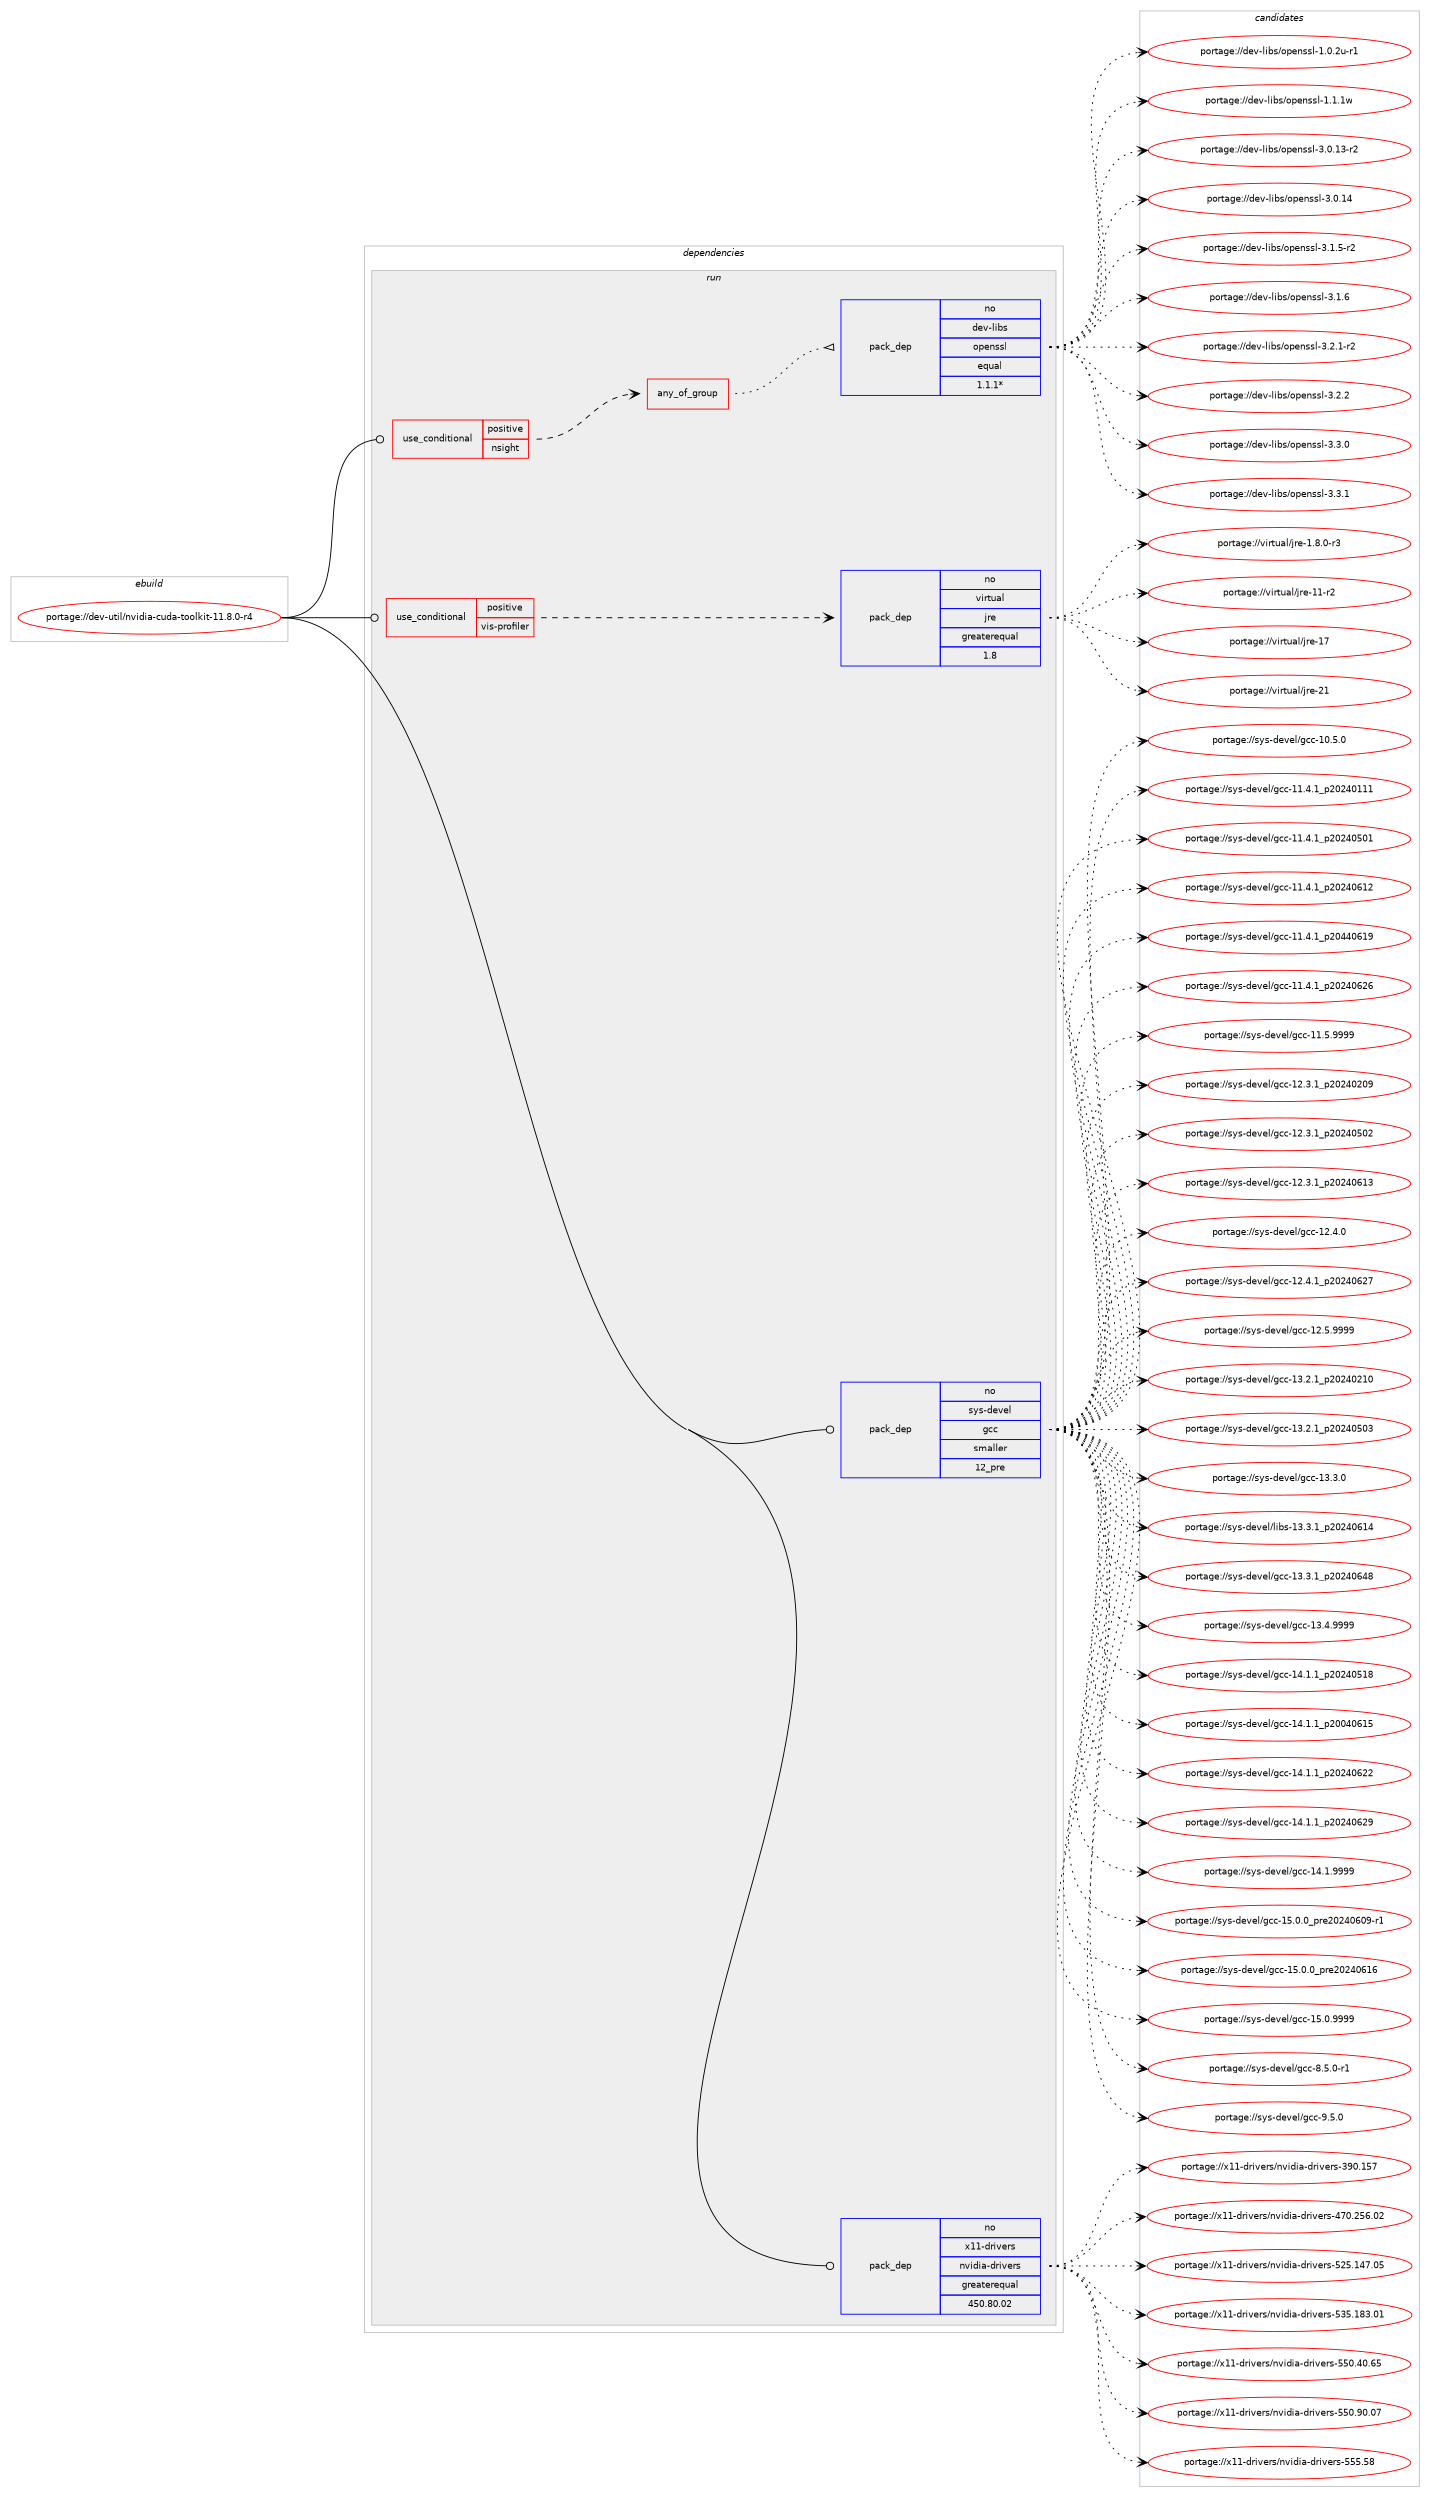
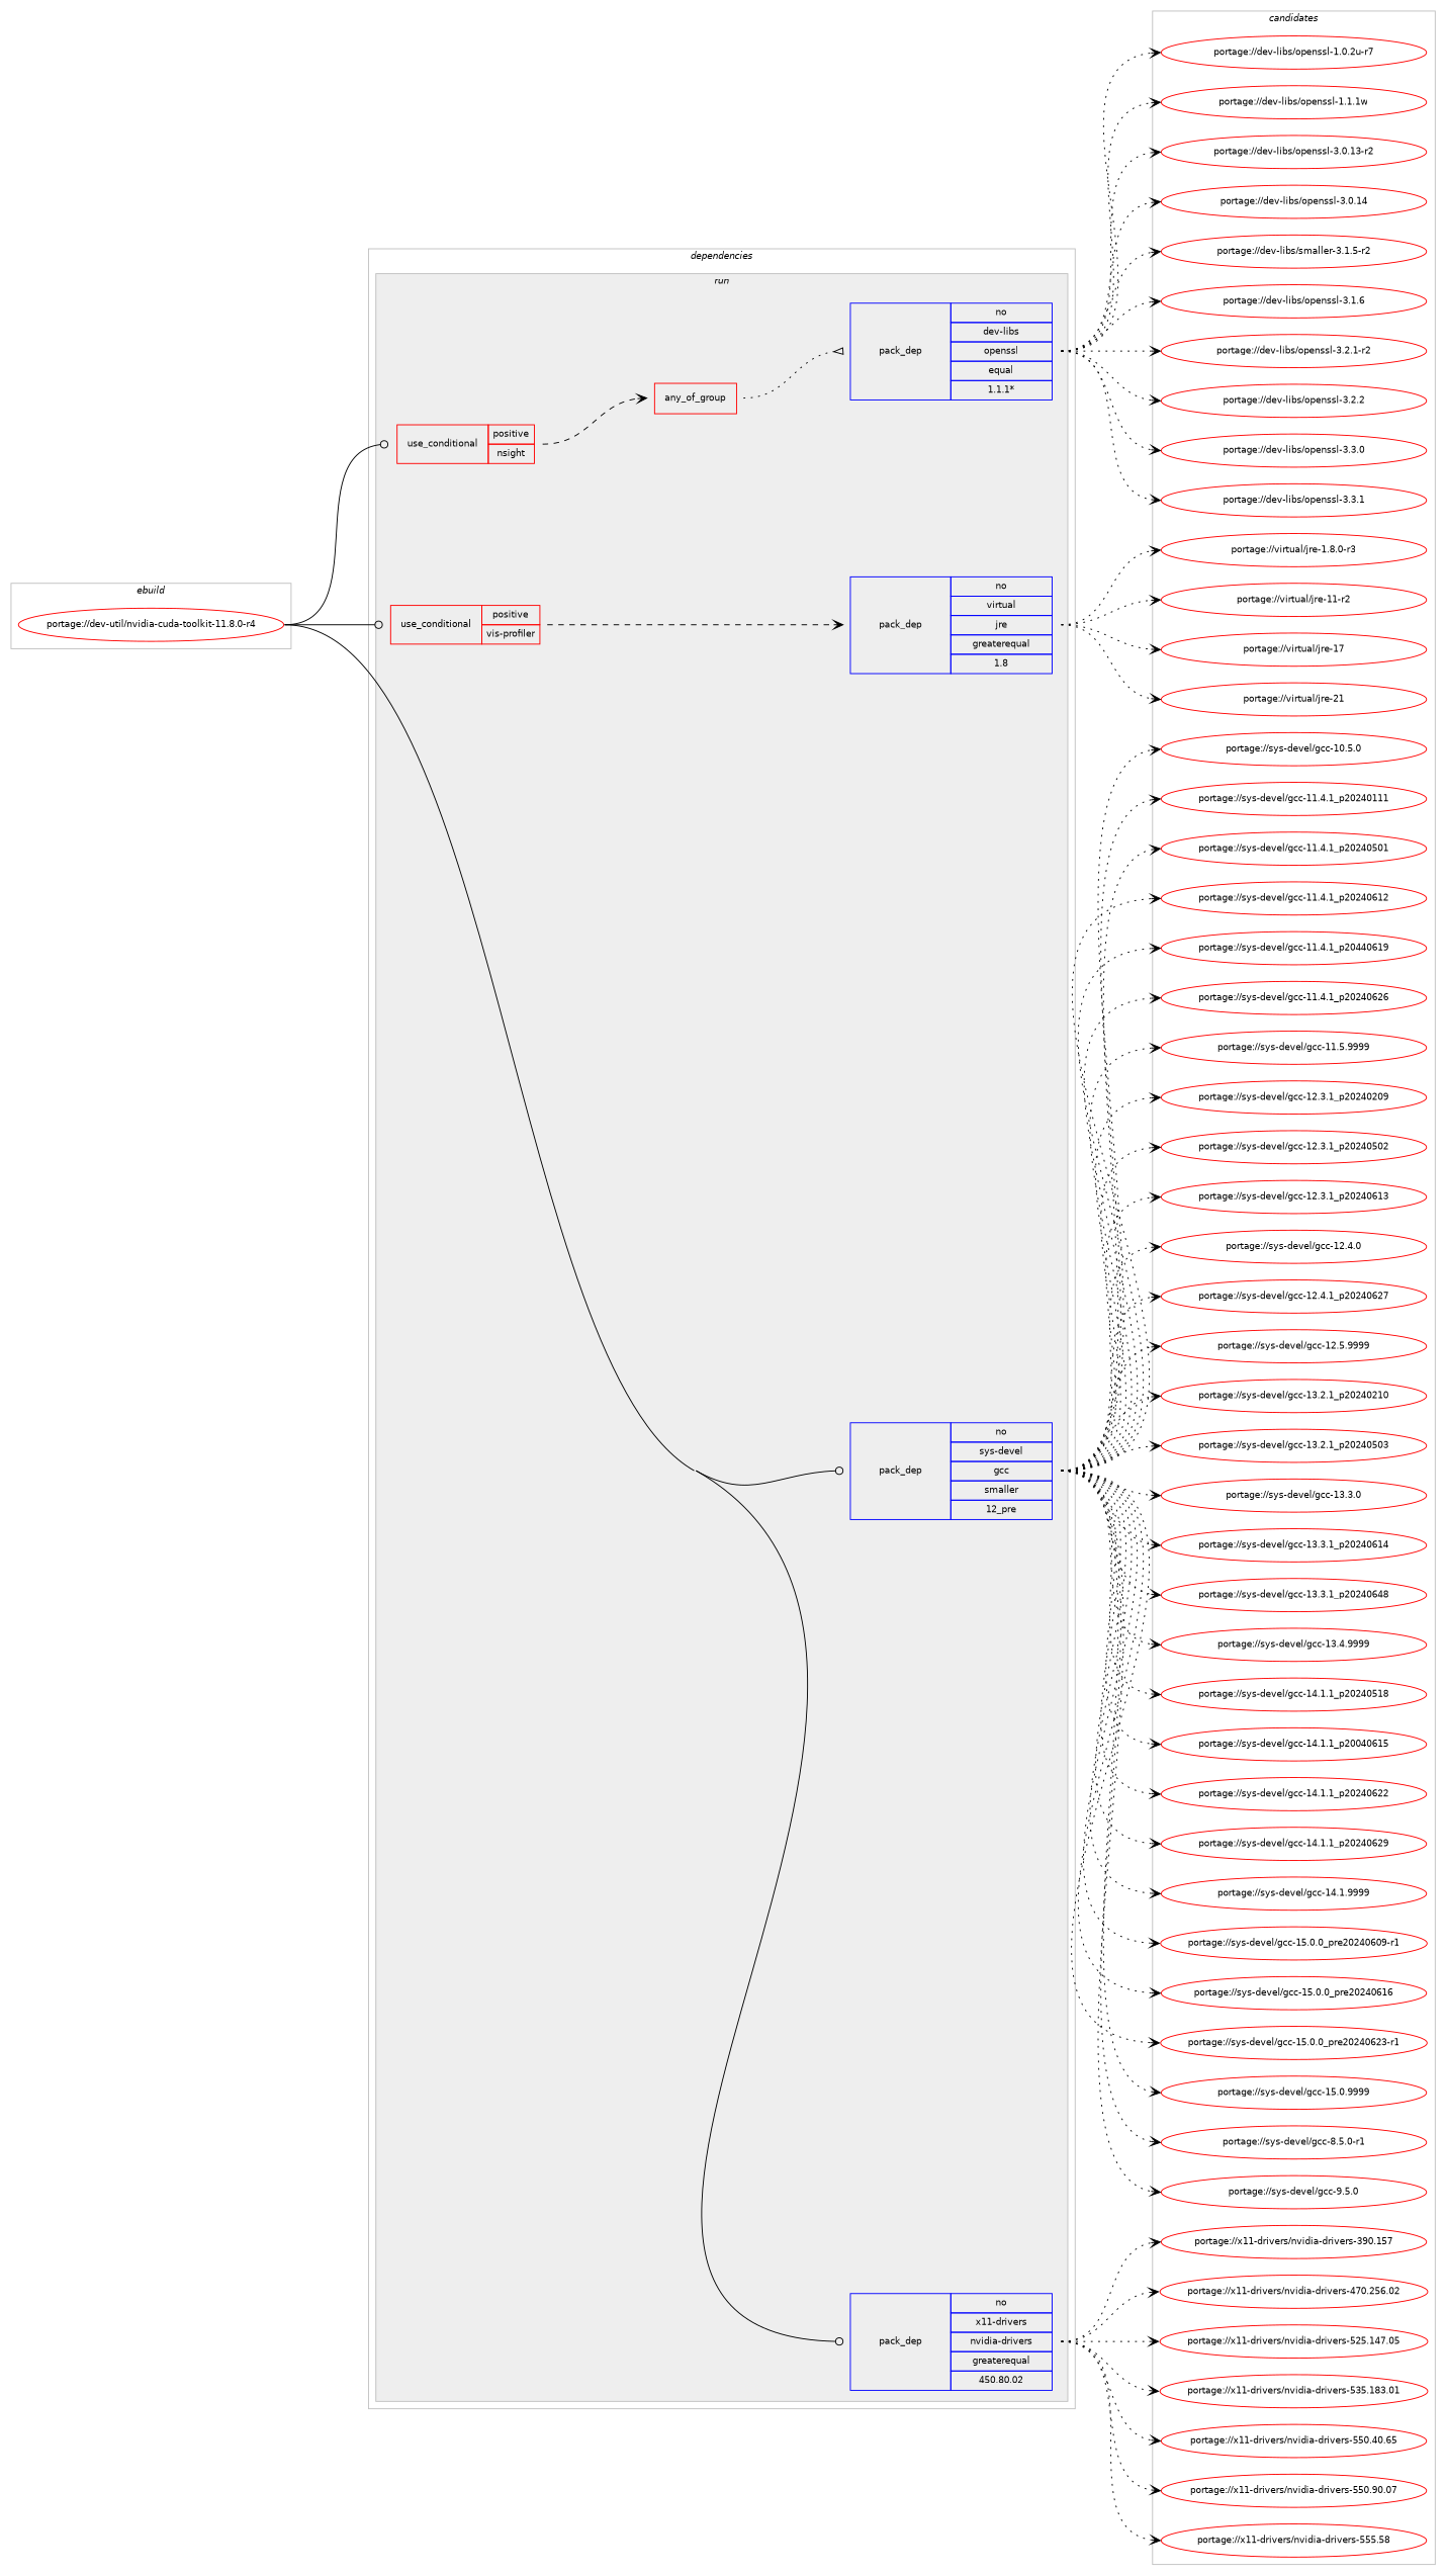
  digraph {
    compound=true
    concentrate=true
    fontname=Helvetica
    fontsize=10
    newrank=true
    rankdir=LR
    ranksep=1.5
    node [color=red fontname=Helvetica fontsize=10]
    edge [arrowhead=vee headport=w style=dotted tailport=e weight=100]
    n1 [label="portage://dev-util/nvidia-cuda-toolkit-11.8.0-r4" width=4]
    n2 [color=blue label=<<TABLE BORDER="0" CELLBORDER="1" CELLSPACING="0" CELLPADDING="4" WIDTH="220"><TR><TD ROWSPAN="6" CELLPADDING="30">pack_dep</TD></TR><TR><TD WIDTH="110">no</TD></TR><TR><TD>dev-libs</TD></TR><TR><TD>openssl</TD></TR><TR><TD>equal</TD></TR><TR><TD>1.1.1*</TD></TR></TABLE>> shape=none]
    n3 [label=<<TABLE BORDER="0" CELLBORDER="1" CELLSPACING="0" CELLPADDING="4"><TR><TD CELLPADDING="10">any_of_group</TD></TR></TABLE>> shape=none]
    n4 [label=<<TABLE BORDER="0" CELLBORDER="1" CELLSPACING="0" CELLPADDING="4"><TR><TD ROWSPAN="3" CELLPADDING="10">use_conditional</TD></TR><TR><TD>positive</TD></TR><TR><TD>nsight</TD></TR></TABLE>> shape=none]
    n5 [color=blue label=<<TABLE BORDER="0" CELLBORDER="1" CELLSPACING="0" CELLPADDING="4" WIDTH="220"><TR><TD ROWSPAN="6" CELLPADDING="30">pack_dep</TD></TR><TR><TD WIDTH="110">no</TD></TR><TR><TD>virtual</TD></TR><TR><TD>jre</TD></TR><TR><TD>greaterequal</TD></TR><TR><TD>1.8</TD></TR></TABLE>> shape=none]
    n6 [label=<<TABLE BORDER="0" CELLBORDER="1" CELLSPACING="0" CELLPADDING="4"><TR><TD ROWSPAN="3" CELLPADDING="10">use_conditional</TD></TR><TR><TD>positive</TD></TR><TR><TD>vis-profiler</TD></TR></TABLE>> shape=none]
    n7 [color=blue label=<<TABLE BORDER="0" CELLBORDER="1" CELLSPACING="0" CELLPADDING="4" WIDTH="220"><TR><TD ROWSPAN="6" CELLPADDING="30">pack_dep</TD></TR><TR><TD WIDTH="110">no</TD></TR><TR><TD>sys-devel</TD></TR><TR><TD>gcc</TD></TR><TR><TD>smaller</TD></TR><TR><TD>12_pre</TD></TR></TABLE>> shape=none]
    n8 [color=blue label=<<TABLE BORDER="0" CELLBORDER="1" CELLSPACING="0" CELLPADDING="4" WIDTH="220"><TR><TD ROWSPAN="6" CELLPADDING="30">pack_dep</TD></TR><TR><TD WIDTH="110">no</TD></TR><TR><TD>x11-drivers</TD></TR><TR><TD>nvidia-drivers</TD></TR><TR><TD>greaterequal</TD></TR><TR><TD>450.80.02</TD></TR></TABLE>> shape=none]
-   n9 [label="portage://dev-libs/openssl-1.0.2u-r1" width=4]
+   n9 [label="portage://dev-libs/openssl-1.0.2u-r7" width=4]
    n10 [label="portage://dev-libs/openssl-1.1.1w" width=4]
    n11 [label="portage://dev-libs/openssl-3.0.13-r2" width=4]
    n12 [label="portage://dev-libs/openssl-3.0.14" width=4]
-   n13 [label="portage://dev-libs/openssl-3.1.5-r2" width=4]
+   n13 [label="portage://dev-libs/smaller-3.1.5-r2" width=4]
    n14 [label="portage://dev-libs/openssl-3.1.6" width=4]
    n15 [label="portage://dev-libs/openssl-3.2.1-r2" width=4]
    n16 [label="portage://dev-libs/openssl-3.2.2" width=4]
    n17 [label="portage://dev-libs/openssl-3.3.0" width=4]
    n18 [label="portage://dev-libs/openssl-3.3.1" width=4]
    n19 [label="portage://virtual/jre-1.8.0-r3" width=4]
    n20 [label="portage://virtual/jre-11-r2" width=4]
    n21 [label="portage://virtual/jre-17" width=4]
    n22 [label="portage://virtual/jre-21" width=4]
    n23 [label="portage://sys-devel/gcc-10.5.0" width=4]
    n24 [label="portage://sys-devel/gcc-11.4.1_p20240111" width=4]
    n25 [label="portage://sys-devel/gcc-11.4.1_p20240501" width=4]
    n26 [label="portage://sys-devel/gcc-11.4.1_p20240612" width=4]
    n27 [label="portage://sys-devel/gcc-11.4.1_p20440619" width=4]
    n28 [label="portage://sys-devel/gcc-11.4.1_p20240626" width=4]
    n29 [label="portage://sys-devel/gcc-11.5.9999" width=4]
    n30 [label="portage://sys-devel/gcc-12.3.1_p20240209" width=4]
    n31 [label="portage://sys-devel/gcc-12.3.1_p20240502" width=4]
    n32 [label="portage://sys-devel/gcc-12.3.1_p20240613" width=4]
    n33 [label="portage://sys-devel/gcc-12.4.0" width=4]
    n34 [label="portage://sys-devel/gcc-12.4.1_p20240627" width=4]
    n35 [label="portage://sys-devel/gcc-12.5.9999" width=4]
    n36 [label="portage://sys-devel/gcc-13.2.1_p20240210" width=4]
    n37 [label="portage://sys-devel/gcc-13.2.1_p20240503" width=4]
    n38 [label="portage://sys-devel/gcc-13.3.0" width=4]
-   n39 [label="portage://sys-devel/libs-13.3.1_p20240614" width=4]
+   n39 [label="portage://sys-devel/gcc-13.3.1_p20240614" width=4]
    n40 [label="portage://sys-devel/gcc-13.3.1_p20240648" width=4]
    n41 [label="portage://sys-devel/gcc-13.4.9999" width=4]
    n42 [label="portage://sys-devel/gcc-14.1.1_p20240518" width=4]
    n43 [label="portage://sys-devel/gcc-14.1.1_p20040615" width=4]
    n44 [label="portage://sys-devel/gcc-14.1.1_p20240622" width=4]
    n45 [label="portage://sys-devel/gcc-14.1.1_p20240629" width=4]
    n46 [label="portage://sys-devel/gcc-14.1.9999" width=4]
    n47 [label="portage://sys-devel/gcc-15.0.0_pre20240609-r1" width=4]
    n48 [label="portage://sys-devel/gcc-15.0.0_pre20240616" width=4]
+   n49 [label="portage://sys-devel/gcc-15.0.0_pre20240623-r1" width=4]
    n50 [label="portage://sys-devel/gcc-15.0.9999" width=4]
    n51 [label="portage://sys-devel/gcc-8.5.0-r1" width=4]
    n52 [label="portage://sys-devel/gcc-9.5.0" width=4]
    n53 [label="portage://x11-drivers/nvidia-drivers-390.157" width=4]
    n54 [label="portage://x11-drivers/nvidia-drivers-470.256.02" width=4]
    n55 [label="portage://x11-drivers/nvidia-drivers-525.147.05" width=4]
    n56 [label="portage://x11-drivers/nvidia-drivers-535.183.01" width=4]
    n57 [label="portage://x11-drivers/nvidia-drivers-550.40.65" width=4]
    n58 [label="portage://x11-drivers/nvidia-drivers-550.90.07" width=4]
    n59 [label="portage://x11-drivers/nvidia-drivers-555.58" width=4]
    subgraph cluster_1 {
      color=gray
      label=<<i>ebuild</i>>
      rank=same
      n1
    }
    subgraph cluster_2 {
      color=gray
      label=<<i>dependencies</i>>
      subgraph cluster_3 {
        color=gray
        fillcolor="#eeeeee"
        label=<<i>compile</i>>
        style=filled
      }
      subgraph cluster_4 {
        color=gray
        fillcolor="#eeeeee"
        label=<<i>compile and run</i>>
        style=filled
      }
      subgraph cluster_5 {
        color=gray
        fillcolor="#eeeeee"
        label=<<i>run</i>>
        style=filled
        subgraph sub_6 {
          color=gray
          fillcolor="#eeeeee"
          label=<<i>run</i>>
          style=filled
          n4
          subgraph sub_7 {
            color=gray
            fillcolor="#eeeeee"
            label=<<i>run</i>>
            style=filled
            n3
            subgraph sub_8 {
              color=gray
              fillcolor="#eeeeee"
              label=<<i>run</i>>
              style=filled
              n2
            }
          }
        }
        subgraph sub_9 {
          color=gray
          fillcolor="#eeeeee"
          label=<<i>run</i>>
          style=filled
          n6
          subgraph sub_10 {
            color=gray
            fillcolor="#eeeeee"
            label=<<i>run</i>>
            style=filled
            n5
          }
        }
        subgraph sub_11 {
          color=gray
          fillcolor="#eeeeee"
          label=<<i>run</i>>
          style=filled
          n7
        }
        subgraph sub_12 {
          color=gray
          fillcolor="#eeeeee"
          label=<<i>run</i>>
          style=filled
          n8
        }
      }
    }
    subgraph cluster_13 {
      color=gray
      label=<<i>candidates</i>>
      rank=same
      subgraph sub_14 {
        color=black
        label=<<i>candidates</i>>
        nodesep=1
        rank=same
        n9
        n10
        n11
        n12
        n13
        n14
        n15
        n16
        n17
        n18
      }
      subgraph sub_15 {
        color=black
        label=<<i>candidates</i>>
        nodesep=1
        rank=same
        n19
        n20
        n21
        n22
      }
      subgraph sub_16 {
        color=black
        label=<<i>candidates</i>>
        nodesep=1
        rank=same
        n23
        n24
        n25
        n26
        n27
        n28
        n29
        n30
        n31
        n32
        n33
        n34
        n35
        n36
        n37
        n38
        n39
        n40
        n41
        n42
        n43
        n44
        n45
        n46
        n47
        n48
+       n49
        n50
        n51
        n52
      }
      subgraph sub_17 {
        color=black
        label=<<i>candidates</i>>
        nodesep=1
        rank=same
        n53
        n54
        n55
        n56
        n57
        n58
        n59
      }
    }
    n1 -> n4 [arrowhead=odot style=solid weight=20]
    n1 -> n6 [arrowhead=odot style=solid weight=20]
    n1 -> n7 [arrowhead=odot style=solid weight=20]
    n1 -> n8 [arrowhead=odot style=solid weight=20]
    n2 -> n9
    n2 -> n10
    n2 -> n11
    n2 -> n12
    n2 -> n13
    n2 -> n14
    n2 -> n15
    n2 -> n16
    n2 -> n17
    n2 -> n18
    n3 -> n2 [arrowhead=oinv weight=20]
    n4 -> n3 [style=dashed weight=20]
    n5 -> n19
    n5 -> n20
    n5 -> n21
    n5 -> n22
    n6 -> n5 [style=dashed weight=20]
    n7 -> n23
    n7 -> n24
    n7 -> n25
    n7 -> n26
    n7 -> n27
    n7 -> n28
    n7 -> n29
    n7 -> n30
    n7 -> n31
    n7 -> n32
    n7 -> n33
    n7 -> n34
    n7 -> n35
    n7 -> n36
    n7 -> n37
    n7 -> n38
    n7 -> n39
    n7 -> n40
    n7 -> n41
    n7 -> n42
    n7 -> n43
    n7 -> n44
    n7 -> n45
    n7 -> n46
    n7 -> n47
    n7 -> n48
+   n7 -> n49
    n7 -> n50
    n7 -> n51
    n7 -> n52
    n8 -> n53
    n8 -> n54
    n8 -> n55
    n8 -> n56
    n8 -> n57
    n8 -> n58
    n8 -> n59
  }
